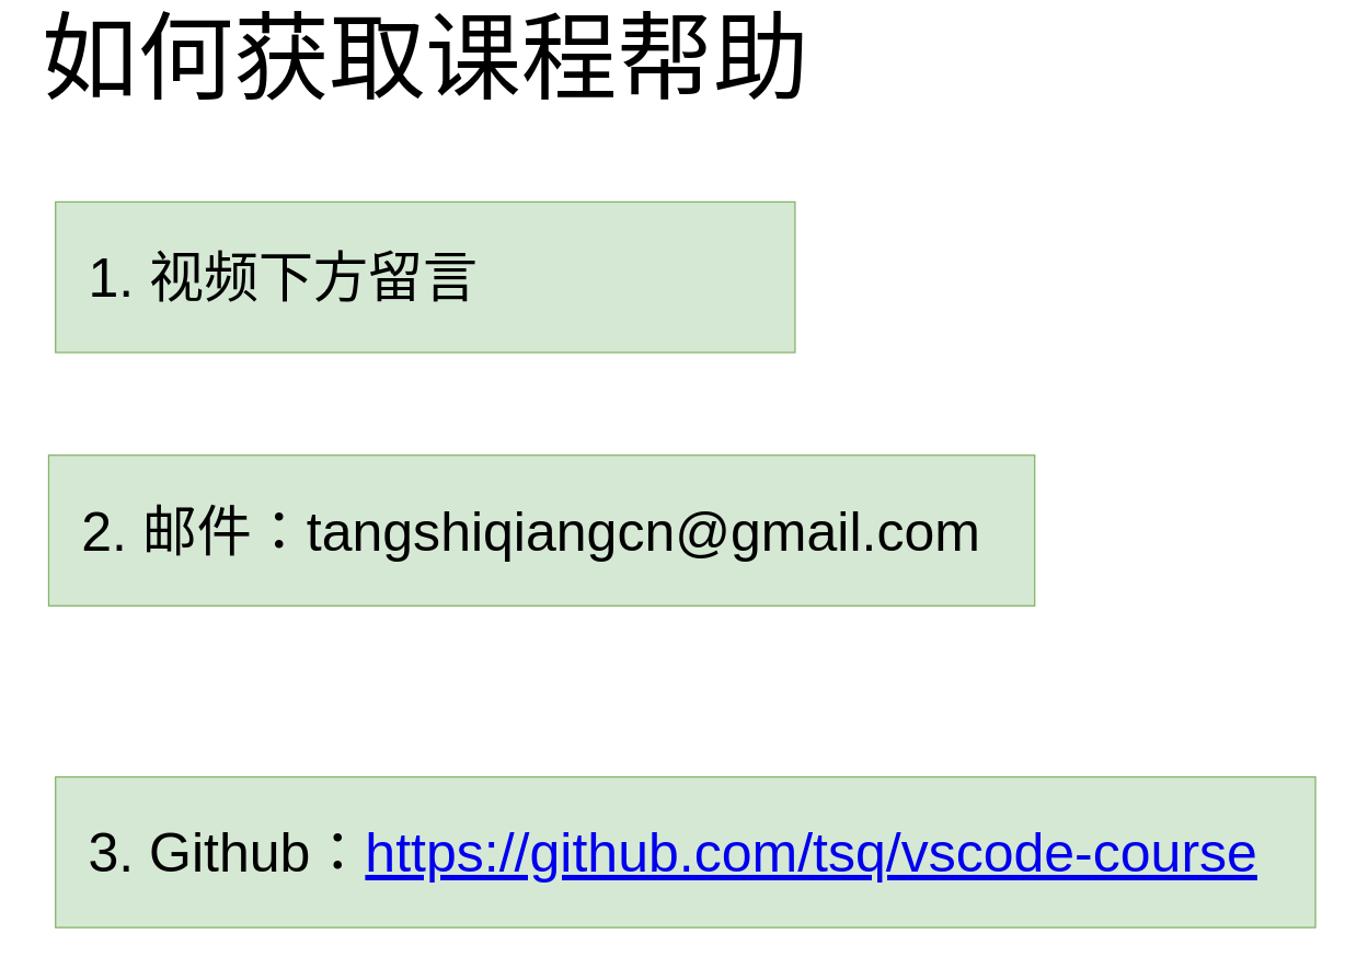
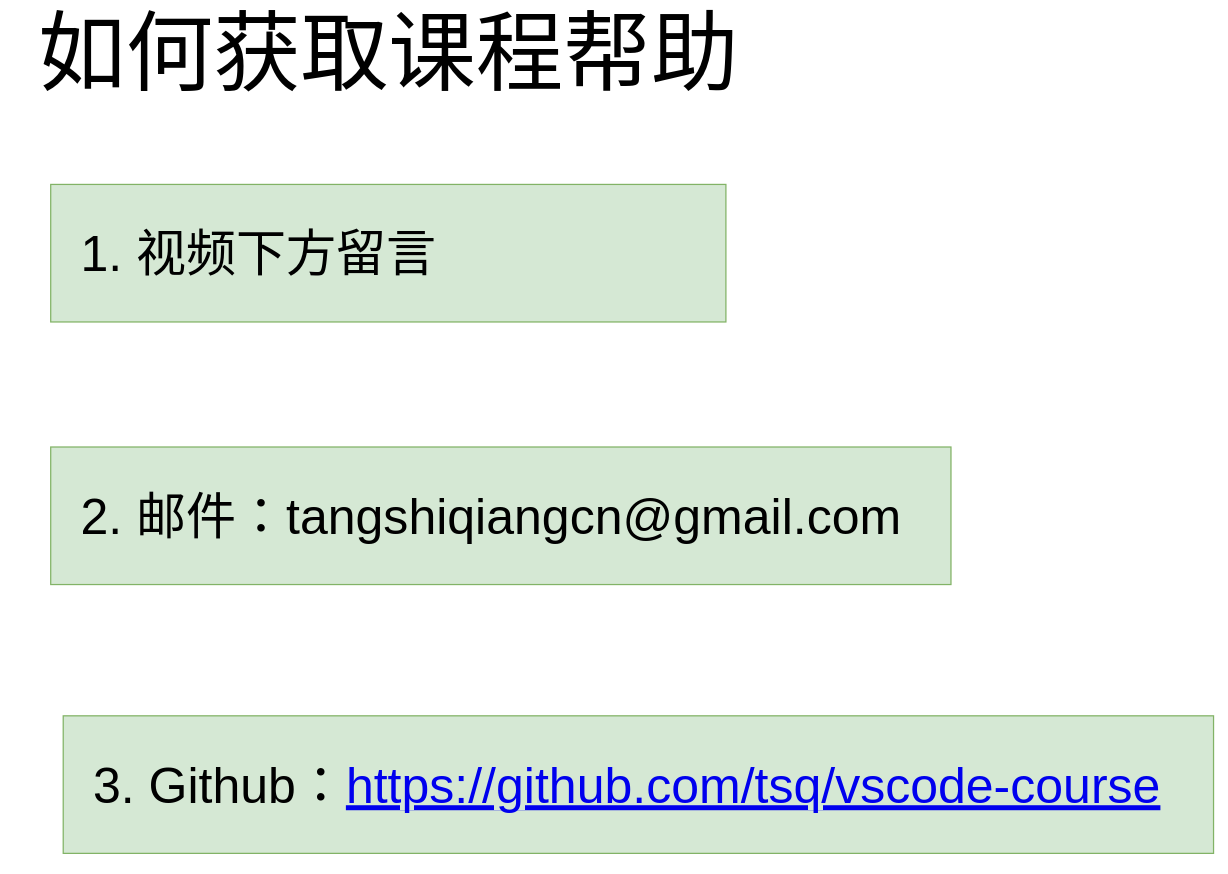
  <mxCell id="0" />
  <mxCell id="1" parent="0" />
  <mxCell id="2" value="&lt;font style=&quot;font-size: 70px&quot;&gt;如何获取课程帮助&lt;/font&gt;" style="text;html=1;align=center;verticalAlign=middle;resizable=0;points=[];autosize=1;" vertex="1" parent="1"><mxGeometry x="20" y="20" width="580" height="40" as="geometry" /></mxCell>
  <mxCell id="3" value="&lt;font style=&quot;font-size: 40px&quot;&gt;&amp;nbsp; 1. 视频下方留言&lt;/font&gt;" style="rounded=0;whiteSpace=wrap;html=1;fillColor=#d5e8d4;strokeColor=#82b366;align=left;" vertex="1" parent="1"><mxGeometry x="40" y="145" width="540" height="110" as="geometry" /></mxCell>
- <mxCell id="4" value="&lt;font style=&quot;font-size: 40px&quot;&gt;&amp;nbsp; 2. 邮件：tangshiqiangcn@gmail.com&lt;/font&gt;" style="rounded=0;whiteSpace=wrap;html=1;fillColor=#d5e8d4;strokeColor=#82b366;align=left;" vertex="1" parent="1"><mxGeometry x="35" y="330" width="720" height="110" as="geometry" /></mxCell>
- <mxCell id="5" value="&lt;div&gt;&lt;font style=&quot;font-size: 40px&quot;&gt;&amp;nbsp; 3. Github：&lt;/font&gt;&lt;a href=&quot;https://github.com/tsq/vscode-course&quot; style=&quot;font-size: 40px&quot;&gt;https://github.com/tsq/vscode-course&lt;/a&gt;&lt;/div&gt;" style="rounded=0;whiteSpace=wrap;html=1;fillColor=#d5e8d4;strokeColor=#82b366;align=left;" vertex="1" parent="1"><mxGeometry x="40" y="565" width="920" height="110" as="geometry" /></mxCell>
+ <mxCell id="4" value="&lt;font style=&quot;font-size: 40px&quot;&gt;&amp;nbsp; 2. 邮件：tangshiqiangcn@gmail.com&lt;/font&gt;" style="rounded=0;whiteSpace=wrap;html=1;fillColor=#d5e8d4;strokeColor=#82b366;align=left;" vertex="1" parent="1"><mxGeometry x="40" y="355" width="720" height="110" as="geometry" /></mxCell>
+ <mxCell id="5" value="&lt;div&gt;&lt;font style=&quot;font-size: 40px&quot;&gt;&amp;nbsp; 3. Github：&lt;/font&gt;&lt;a href=&quot;https://github.com/tsq/vscode-course&quot; style=&quot;font-size: 40px&quot;&gt;https://github.com/tsq/vscode-course&lt;/a&gt;&lt;/div&gt;" style="rounded=0;whiteSpace=wrap;html=1;fillColor=#d5e8d4;strokeColor=#82b366;align=left;" vertex="1" parent="1"><mxGeometry x="50" y="570" width="920" height="110" as="geometry" /></mxCell>
